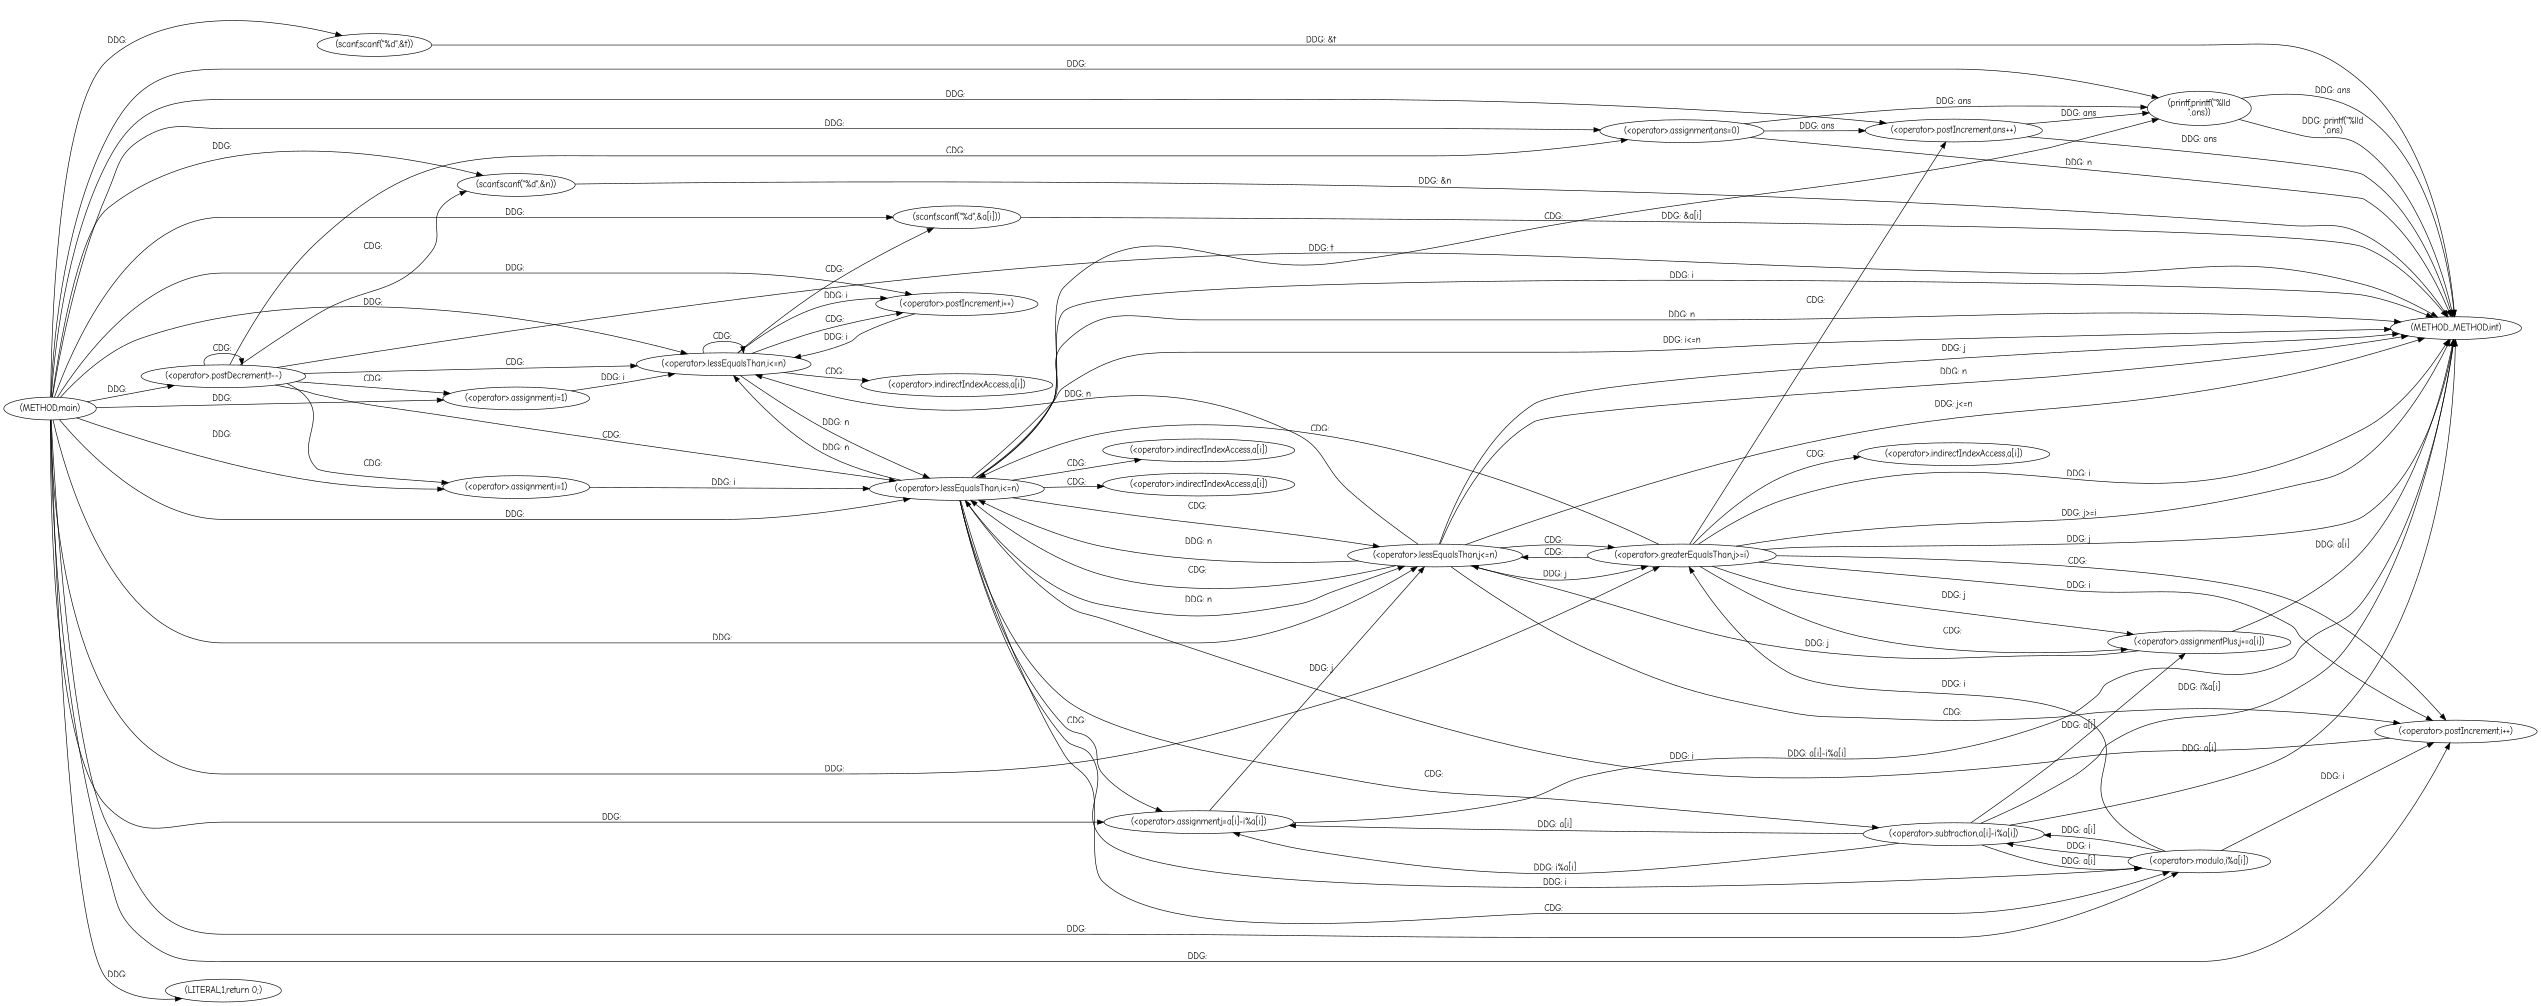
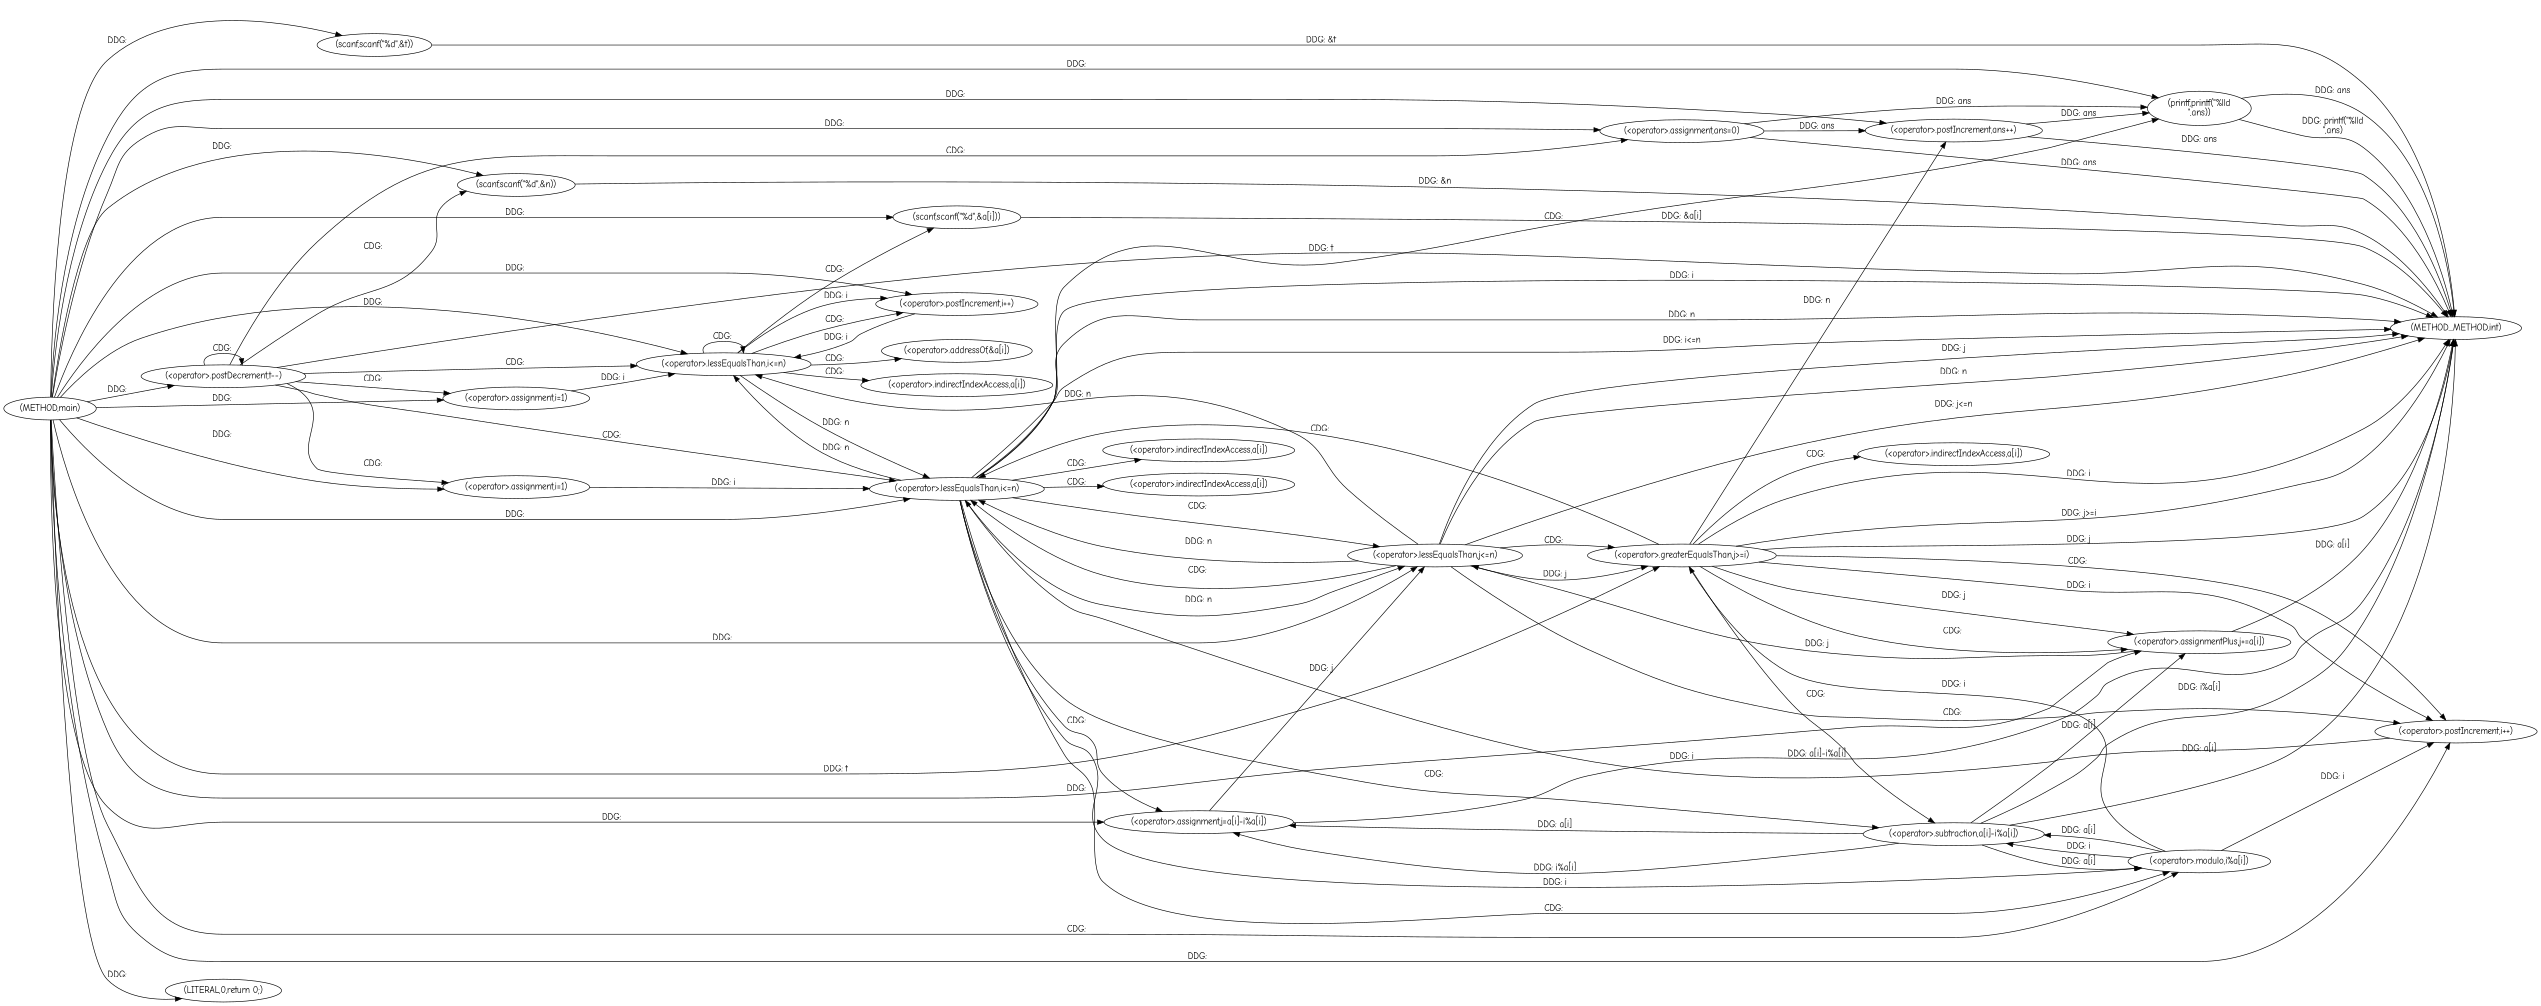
  digraph {
    fontname="Comic Neue"
    rankdir=LR
    node [fontname="Comic Neue"]
    edge [fontname="Comic Neue"]
    n1 [label="(METHOD,main)"]
    n2 [label="(scanf,scanf(\"%d\",&t))"]
    n3 [label="(<operator>.postDecrement,t--)"]
-   n4 [label="(LITERAL,1,return 0;)"]
+   n4 [label="(LITERAL,0,return 0;)"]
    n5 [label="(scanf,scanf(\"%d\",&n))"]
    n6 [label="(<operator>.assignment,ans=0)"]
    n7 [label="(printf,printf(\"%lld\n\",ans))"]
    n8 [label="(<operator>.assignment,i=1)"]
    n9 [label="(<operator>.lessEqualsThan,i<=n)"]
    n10 [label="(<operator>.postIncrement,i++)"]
    n11 [label="(scanf,scanf(\"%d\",&a[i]))"]
    n12 [label="(<operator>.assignment,i=1)"]
    n13 [label="(<operator>.lessEqualsThan,i<=n)"]
    n14 [label="(<operator>.postIncrement,i++)"]
    n15 [label="(<operator>.assignment,j=a[i]-i%a[i])"]
    n16 [label="(<operator>.lessEqualsThan,j<=n)"]
    n17 [label="(<operator>.assignmentPlus,j+=a[i])"]
    n18 [label="(<operator>.postIncrement,ans++)"]
    n19 [label="(<operator>.greaterEqualsThan,j>=i)"]
    n20 [label="(<operator>.modulo,i%a[i])"]
    n21 [label="(METHOD_METHOD,int)"]
+   n22 [label="(<operator>.addressOf,&a[i])"]
    n23 [label="(<operator>.indirectIndexAccess,a[i])"]
    n24 [label="(<operator>.subtraction,a[i]-i%a[i])"]
    n25 [label="(<operator>.indirectIndexAccess,a[i])"]
    n26 [label="(<operator>.indirectIndexAccess,a[i])"]
    n27 [label="(<operator>.indirectIndexAccess,a[i])"]
    n1 -> n2 [label="DDG: "]
    n1 -> n3 [label="DDG: "]
    n1 -> n4 [label="DDG: "]
    n1 -> n5 [label="DDG: "]
    n1 -> n6 [label="DDG: "]
    n1 -> n7 [label="DDG: "]
    n1 -> n8 [label="DDG: "]
    n1 -> n9 [label="DDG: "]
    n1 -> n10 [label="DDG: "]
    n1 -> n11 [label="DDG: "]
    n1 -> n12 [label="DDG: "]
    n1 -> n13 [label="DDG: "]
    n1 -> n14 [label="DDG: "]
    n1 -> n15 [label="DDG: "]
    n1 -> n16 [label="DDG: "]
+   n1 -> n17 [label="DDG: "]
    n1 -> n18 [label="DDG: "]
-   n1 -> n19 [label="DDG: "]
-   n1 -> n20 [label="DDG: "]
+   n1 -> n19 [label="DDG: t"]
+   n1 -> n20 [label="CDG: "]
    n2 -> n21 [label="DDG: &t"]
    n3 -> n3 [label="CDG: "]
    n3 -> n5 [label="CDG: "]
    n3 -> n6 [label="CDG: "]
    n3 -> n8 [label="CDG: "]
    n3 -> n9 [label="CDG: "]
    n3 -> n12 [label="CDG: "]
    n3 -> n13 [label="CDG: "]
    n3 -> n21 [label="DDG: t"]
    n5 -> n21 [label="DDG: &n"]
    n6 -> n7 [label="DDG: ans"]
    n6 -> n18 [label="DDG: ans"]
-   n6 -> n21 [label="DDG: n"]
+   n6 -> n21 [label="DDG: ans"]
    n7 -> n21 [label="DDG: ans"]
    n7 -> n21 [label="DDG: printf(\"%lld\n\",ans)"]
    n8 -> n9 [label="DDG: i"]
    n9 -> n9 [label="CDG: "]
    n9 -> n10 [label="DDG: i"]
    n9 -> n10 [label="CDG: "]
    n9 -> n11 [label="CDG: "]
    n9 -> n13 [label="DDG: n"]
+   n9 -> n22 [label="CDG: "]
    n9 -> n23 [label="CDG: "]
    n10 -> n9 [label="DDG: i"]
    n11 -> n21 [label="DDG: &a[i]"]
    n12 -> n13 [label="DDG: i"]
    n13 -> n7 [label="CDG: "]
    n13 -> n9 [label="DDG: n"]
    n13 -> n15 [label="CDG: "]
    n13 -> n16 [label="DDG: n"]
    n13 -> n16 [label="CDG: "]
    n13 -> n20 [label="DDG: i"]
    n13 -> n20 [label="CDG: "]
    n13 -> n21 [label="DDG: i"]
    n13 -> n21 [label="DDG: n"]
    n13 -> n21 [label="DDG: i<=n"]
    n13 -> n24 [label="CDG: "]
    n13 -> n25 [label="CDG: "]
    n13 -> n26 [label="CDG: "]
    n14 -> n13 [label="DDG: i"]
    n15 -> n16 [label="DDG: j"]
    n15 -> n21 [label="DDG: a[i]-i%a[i]"]
    n16 -> n9 [label="DDG: n"]
    n16 -> n13 [label="DDG: n"]
    n16 -> n13 [label="CDG: "]
    n16 -> n14 [label="CDG: "]
    n16 -> n19 [label="DDG: j"]
    n16 -> n19 [label="CDG: "]
    n16 -> n21 [label="DDG: j"]
    n16 -> n21 [label="DDG: n"]
    n16 -> n21 [label="DDG: j<=n"]
    n17 -> n16 [label="DDG: j"]
    n17 -> n21 [label="DDG: a[i]"]
    n18 -> n7 [label="DDG: ans"]
    n18 -> n21 [label="DDG: ans"]
    n19 -> n13 [label="CDG: "]
    n19 -> n14 [label="DDG: i"]
    n19 -> n14 [label="CDG: "]
-   n19 -> n16 [label="CDG: "]
+   n19 -> n24 [label="CDG: "]
    n19 -> n17 [label="DDG: j"]
    n19 -> n17 [label="CDG: "]
-   n19 -> n18 [label="CDG: "]
+   n19 -> n18 [label="DDG: n"]
    n19 -> n21 [label="DDG: j"]
    n19 -> n21 [label="DDG: i"]
    n19 -> n21 [label="DDG: j>=i"]
    n19 -> n27 [label="CDG: "]
    n20 -> n14 [label="DDG: i"]
    n20 -> n19 [label="DDG: i"]
    n20 -> n24 [label="DDG: a[i]"]
    n20 -> n24 [label="DDG: i"]
    n24 -> n15 [label="DDG: i%a[i]"]
    n24 -> n15 [label="DDG: a[i]"]
    n24 -> n17 [label="DDG: a[i]"]
    n24 -> n20 [label="DDG: a[i]"]
    n24 -> n21 [label="DDG: a[i]"]
    n24 -> n21 [label="DDG: i%a[i]"]
  }
